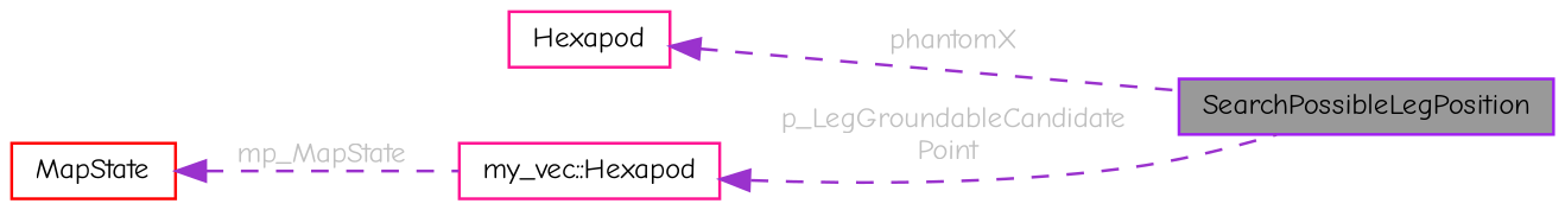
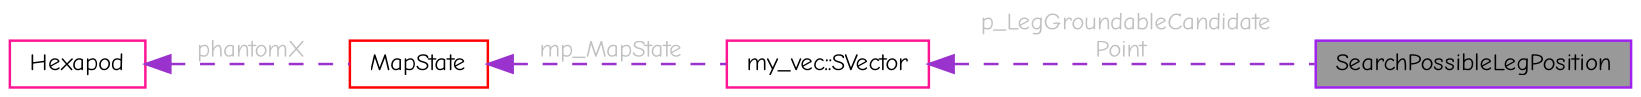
  digraph {
    fontname="Comic Neue"
    rankdir=LR
    node [color=deeppink fillcolor=white fontname="Comic Neue" fontsize=10 shape=box style=filled]
    edge [color=darkorchid3 dir=back fontcolor=grey fontname="Comic Neue" fontsize=10 labelfontname=Helvetica labelfontsize=10 style=dashed]
    n1 [color=purple fillcolor=grey60 fontcolor=black height=0.2 label=SearchPossibleLegPosition width=0.4]
    n2 [height=0.2 label=Hexapod width=0.4]
    n3 [color=red height=0.2 label=MapState width=0.4]
-   n4 [height=0.2 label="my_vec::Hexapod" width=0.4]
-   n2 -> n1 [label=" phantomX"]
+   n4 [height=0.2 label="my_vec::SVector" width=0.4]
+   n2 -> n3 [label=" phantomX"]
    n3 -> n4 [label=" mp_MapState"]
    n4 -> n1 [label=" p_LegGroundableCandidate\lPoint"]
  }
